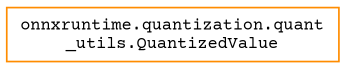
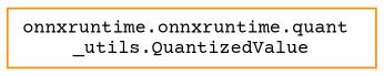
  digraph {
    rankdir=TB
    fontname="Courier Prime"
-   n1 [color=darkorange fillcolor=white fontname="Courier Prime" fontsize=10 height=0.2 label="onnxruntime.quantization.quant\l_utils.QuantizedValue" shape=record style=filled width=0.4]
+   n1 [color=darkorange fillcolor=white fontname="Courier Prime" fontsize=10 height=0.2 label="onnxruntime.onnxruntime.quant\l_utils.QuantizedValue" shape=record style=filled width=0.4]
  }
